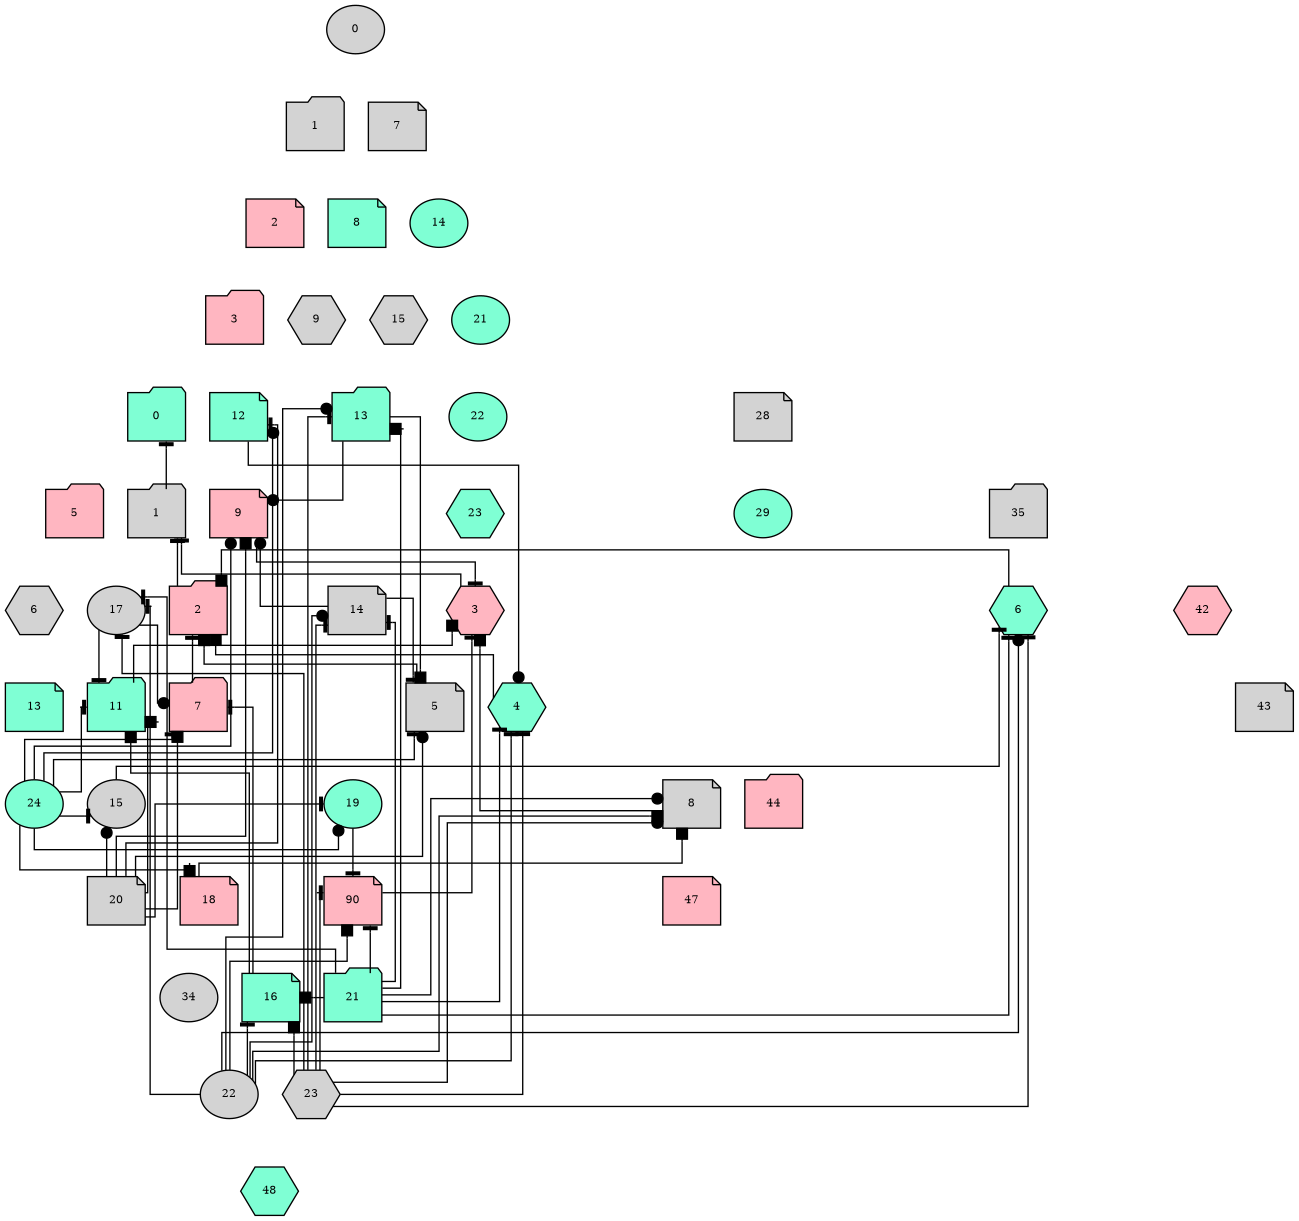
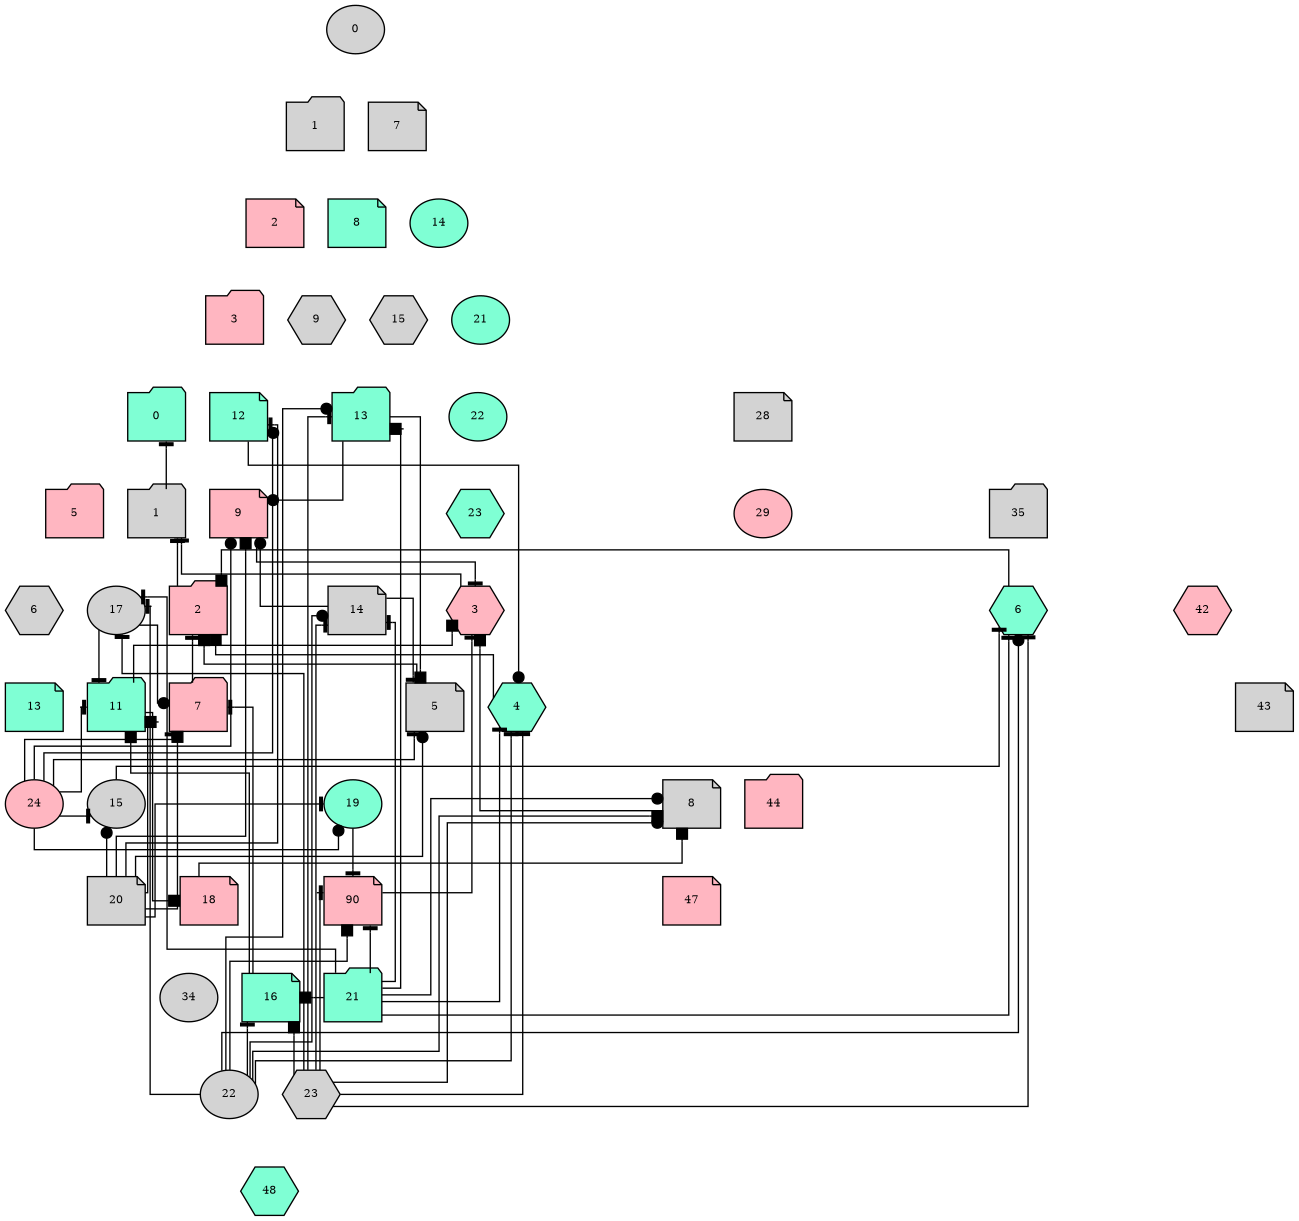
  digraph {
    rank=same
    rankdir=TB
    splines=ortho
    node [fillcolor=lightgrey fixedsize=true fontsize=8 shape=note style=filled]
    edge [constraint=true style=invis]
    n1 [label=0 shape=ellipse width=0.6]
    n2 [label=1 shape=folder width=0.6]
    n3 [label=7 width=0.6]
    n4 [fillcolor=lightpink label=2 width=0.6]
    n5 [fillcolor=aquamarine label=8 width=0.6]
    n6 [fillcolor=aquamarine label=14 shape=ellipse width=0.6]
    n7 [fillcolor=lightpink label=3 shape=folder width=0.6]
    n8 [label=9 shape=hexagon width=0.6]
    n9 [label=15 shape=hexagon width=0.6]
    n10 [fillcolor=aquamarine label=0 shape=folder width=0.6]
    n11 [fillcolor=aquamarine label=12 width=0.6]
    n12 [fillcolor=aquamarine label=13 shape=folder width=0.6]
    n13 [fillcolor=lightpink label=5 shape=folder width=0.6]
    n14 [label=1 shape=folder width=0.6]
    n15 [fillcolor=lightpink label=9 width=0.6]
    n16 [fillcolor=aquamarine label=4 shape=hexagon width=0.6]
    n17 [label=6 shape=hexagon width=0.6]
    n18 [label=17 shape=ellipse width=0.6]
    n19 [fillcolor=lightpink label=2 shape=folder width=0.6]
    n20 [fillcolor=aquamarine label=13 width=0.6]
    n21 [fillcolor=aquamarine label=11 shape=folder width=0.6]
    n22 [fillcolor=lightpink label=7 shape=folder width=0.6]
-   n23 [fillcolor=aquamarine label=24 shape=ellipse width=0.6]
+   n23 [fillcolor=lightpink label=24 shape=ellipse width=0.6]
    n24 [fillcolor=aquamarine label=21 shape=ellipse width=0.6]
    n25 [fillcolor=aquamarine label=22 shape=ellipse width=0.6]
    n26 [fillcolor=aquamarine label=23 shape=hexagon width=0.6]
    n27 [label=5 width=0.6]
    n28 [label=14 width=0.6]
    n29 [fillcolor=lightpink label=3 shape=hexagon width=0.6]
    n30 [label=8 width=0.6]
    n31 [fillcolor=lightpink label=44 shape=folder width=0.6]
    n32 [label=15 shape=ellipse width=0.6]
    n33 [fillcolor=aquamarine label=19 shape=ellipse width=0.6]
    n34 [label=20 width=0.6]
    n35 [fillcolor=lightpink label=18 width=0.6]
    n36 [label=28 width=0.6]
-   n37 [fillcolor=aquamarine label=29 shape=ellipse width=0.6]
+   n37 [fillcolor=lightpink label=29 shape=ellipse width=0.6]
    n38 [fillcolor=aquamarine label=6 shape=hexagon width=0.6]
    n39 [label=34 shape=ellipse width=0.6]
    n40 [fillcolor=lightpink label=90 width=0.6]
    n41 [fillcolor=aquamarine label=16 width=0.6]
    n42 [label=35 shape=folder width=0.6]
    n43 [label=43 width=0.6]
    n44 [label=22 shape=ellipse width=0.6]
    n45 [fillcolor=lightpink label=42 shape=hexagon width=0.6]
    n46 [fillcolor=lightpink label=47 width=0.6]
    n47 [fillcolor=aquamarine label=21 shape=folder width=0.6]
    n48 [label=23 shape=hexagon width=0.6]
    n49 [fillcolor=aquamarine label=48 shape=hexagon width=0.6]
    n1 -> n2
    n1 -> n3
    n2 -> n4
    n2 -> n5
    n3 -> n5
    n3 -> n6
    n4 -> n7
    n4 -> n8
    n5 -> n8
    n5 -> n9
    n6 -> n9
    n6 -> n24
    n7 -> n10
    n7 -> n11
    n8 -> n11
    n8 -> n12
    n9 -> n12
    n9 -> n25
    n10 -> n13
    n10 -> n14
    n11 -> n14
    n11 -> n15
    n11 -> n16 [arrowhead=dot constraint=false style=vis]
    n12 -> n15 [arrowhead=dot constraint=false style=vis]
    n12 -> n15
    n12 -> n26
    n12 -> n27 [arrowhead=box constraint=false style=vis]
    n13 -> n17
    n13 -> n18
    n14 -> n10 [arrowhead=tee constraint=false style=vis]
    n14 -> n18
    n14 -> n19
    n15 -> n19
    n15 -> n28
    n15 -> n29 [arrowhead=tee constraint=false style=vis]
    n16 -> n19 [arrowhead=box constraint=false style=vis]
    n16 -> n30
    n16 -> n31
    n17 -> n20
    n18 -> n20
    n18 -> n21 [arrowhead=tee constraint=false style=vis]
    n18 -> n21
    n18 -> n22 [arrowhead=dot constraint=false style=vis]
    n19 -> n14 [arrowhead=tee constraint=false style=vis]
    n19 -> n21
    n19 -> n22
    n20 -> n23
    n21 -> n23
    n21 -> n29 [arrowhead=box constraint=false style=vis]
    n21 -> n32
    n22 -> n19 [arrowhead=tee constraint=false style=vis]
    n22 -> n32
    n22 -> n33
    n23 -> n11 [arrowhead=dot constraint=false style=vis]
    n23 -> n15 [arrowhead=dot constraint=false style=vis]
    n23 -> n21 [arrowhead=tee constraint=false style=vis]
    n23 -> n22 [arrowhead=tee constraint=false style=vis]
    n23 -> n27 [arrowhead=tee constraint=false style=vis]
    n23 -> n32 [arrowhead=tee constraint=false style=vis]
    n23 -> n33 [arrowhead=dot constraint=false style=vis]
    n23 -> n34
-   n23 -> n35 [arrowhead=box constraint=false style=vis]
+   n21 -> n35 [arrowhead=box constraint=false style=vis]
    n24 -> n25
    n24 -> n36
    n25 -> n26
    n25 -> n37
    n26 -> n28
    n26 -> n29
    n27 -> n19 [arrowhead=box constraint=false style=vis]
    n27 -> n30
    n27 -> n33
    n28 -> n15 [arrowhead=dot constraint=false style=vis]
    n28 -> n22
    n28 -> n27 [arrowhead=tee constraint=false style=vis]
    n28 -> n27
    n29 -> n14 [arrowhead=tee constraint=false style=vis]
    n29 -> n16
    n29 -> n27
    n30 -> n29 [arrowhead=box constraint=false style=vis]
    n30 -> n40
    n30 -> n46
    n31 -> n46
    n32 -> n34
    n32 -> n35
    n32 -> n38 [arrowhead=tee constraint=false style=vis]
    n33 -> n35
    n33 -> n40 [arrowhead=tee constraint=false style=vis]
    n33 -> n40
    n34 -> n11 [arrowhead=tee constraint=false style=vis]
    n34 -> n15 [arrowhead=box constraint=false style=vis]
    n34 -> n21 [arrowhead=box constraint=false style=vis]
    n34 -> n22 [arrowhead=box constraint=false style=vis]
    n34 -> n27 [arrowhead=dot constraint=false style=vis]
    n34 -> n32 [arrowhead=dot constraint=false style=vis]
    n34 -> n33 [arrowhead=tee constraint=false style=vis]
    n34 -> n39
    n35 -> n30 [arrowhead=box constraint=false style=vis]
    n35 -> n39
    n35 -> n41
    n36 -> n37
    n36 -> n42
    n37 -> n29
    n37 -> n38
    n38 -> n16
    n38 -> n19 [arrowhead=box constraint=false style=vis]
    n38 -> n43
    n39 -> n44
    n40 -> n29 [arrowhead=tee constraint=false style=vis]
    n40 -> n41
    n40 -> n47
    n41 -> n21 [arrowhead=box constraint=false style=vis]
    n41 -> n22 [arrowhead=tee constraint=false style=vis]
    n41 -> n44
    n41 -> n48
    n42 -> n38
    n42 -> n45
    n43 -> n31
    n44 -> n12 [arrowhead=dot constraint=false style=vis]
    n44 -> n16 [arrowhead=tee constraint=false style=vis]
    n44 -> n18 [arrowhead=tee constraint=false style=vis]
    n44 -> n28 [arrowhead=dot constraint=false style=vis]
    n44 -> n30 [arrowhead=box constraint=false style=vis]
    n44 -> n38 [arrowhead=dot constraint=false style=vis]
    n44 -> n40 [arrowhead=box constraint=false style=vis]
    n44 -> n41 [arrowhead=tee constraint=false style=vis]
    n44 -> n49
    n45 -> n43
    n46 -> n47
    n47 -> n12 [arrowhead=box constraint=false style=vis]
    n47 -> n16 [arrowhead=tee constraint=false style=vis]
    n47 -> n18 [arrowhead=tee constraint=false style=vis]
    n47 -> n28 [arrowhead=tee constraint=false style=vis]
    n47 -> n30 [arrowhead=dot constraint=false style=vis]
    n47 -> n38 [arrowhead=tee constraint=false style=vis]
    n47 -> n40 [arrowhead=tee constraint=false style=vis]
    n47 -> n41 [arrowhead=box constraint=false style=vis]
    n47 -> n48
    n48 -> n12 [arrowhead=tee constraint=false style=vis]
    n48 -> n16 [arrowhead=tee constraint=false style=vis]
    n48 -> n18 [arrowhead=tee constraint=false style=vis]
    n48 -> n28 [arrowhead=tee constraint=false style=vis]
    n48 -> n30 [arrowhead=dot constraint=false style=vis]
    n48 -> n38 [arrowhead=tee constraint=false style=vis]
    n48 -> n40 [arrowhead=tee constraint=false style=vis]
    n48 -> n41 [arrowhead=box constraint=false style=vis]
    n48 -> n49
  }
